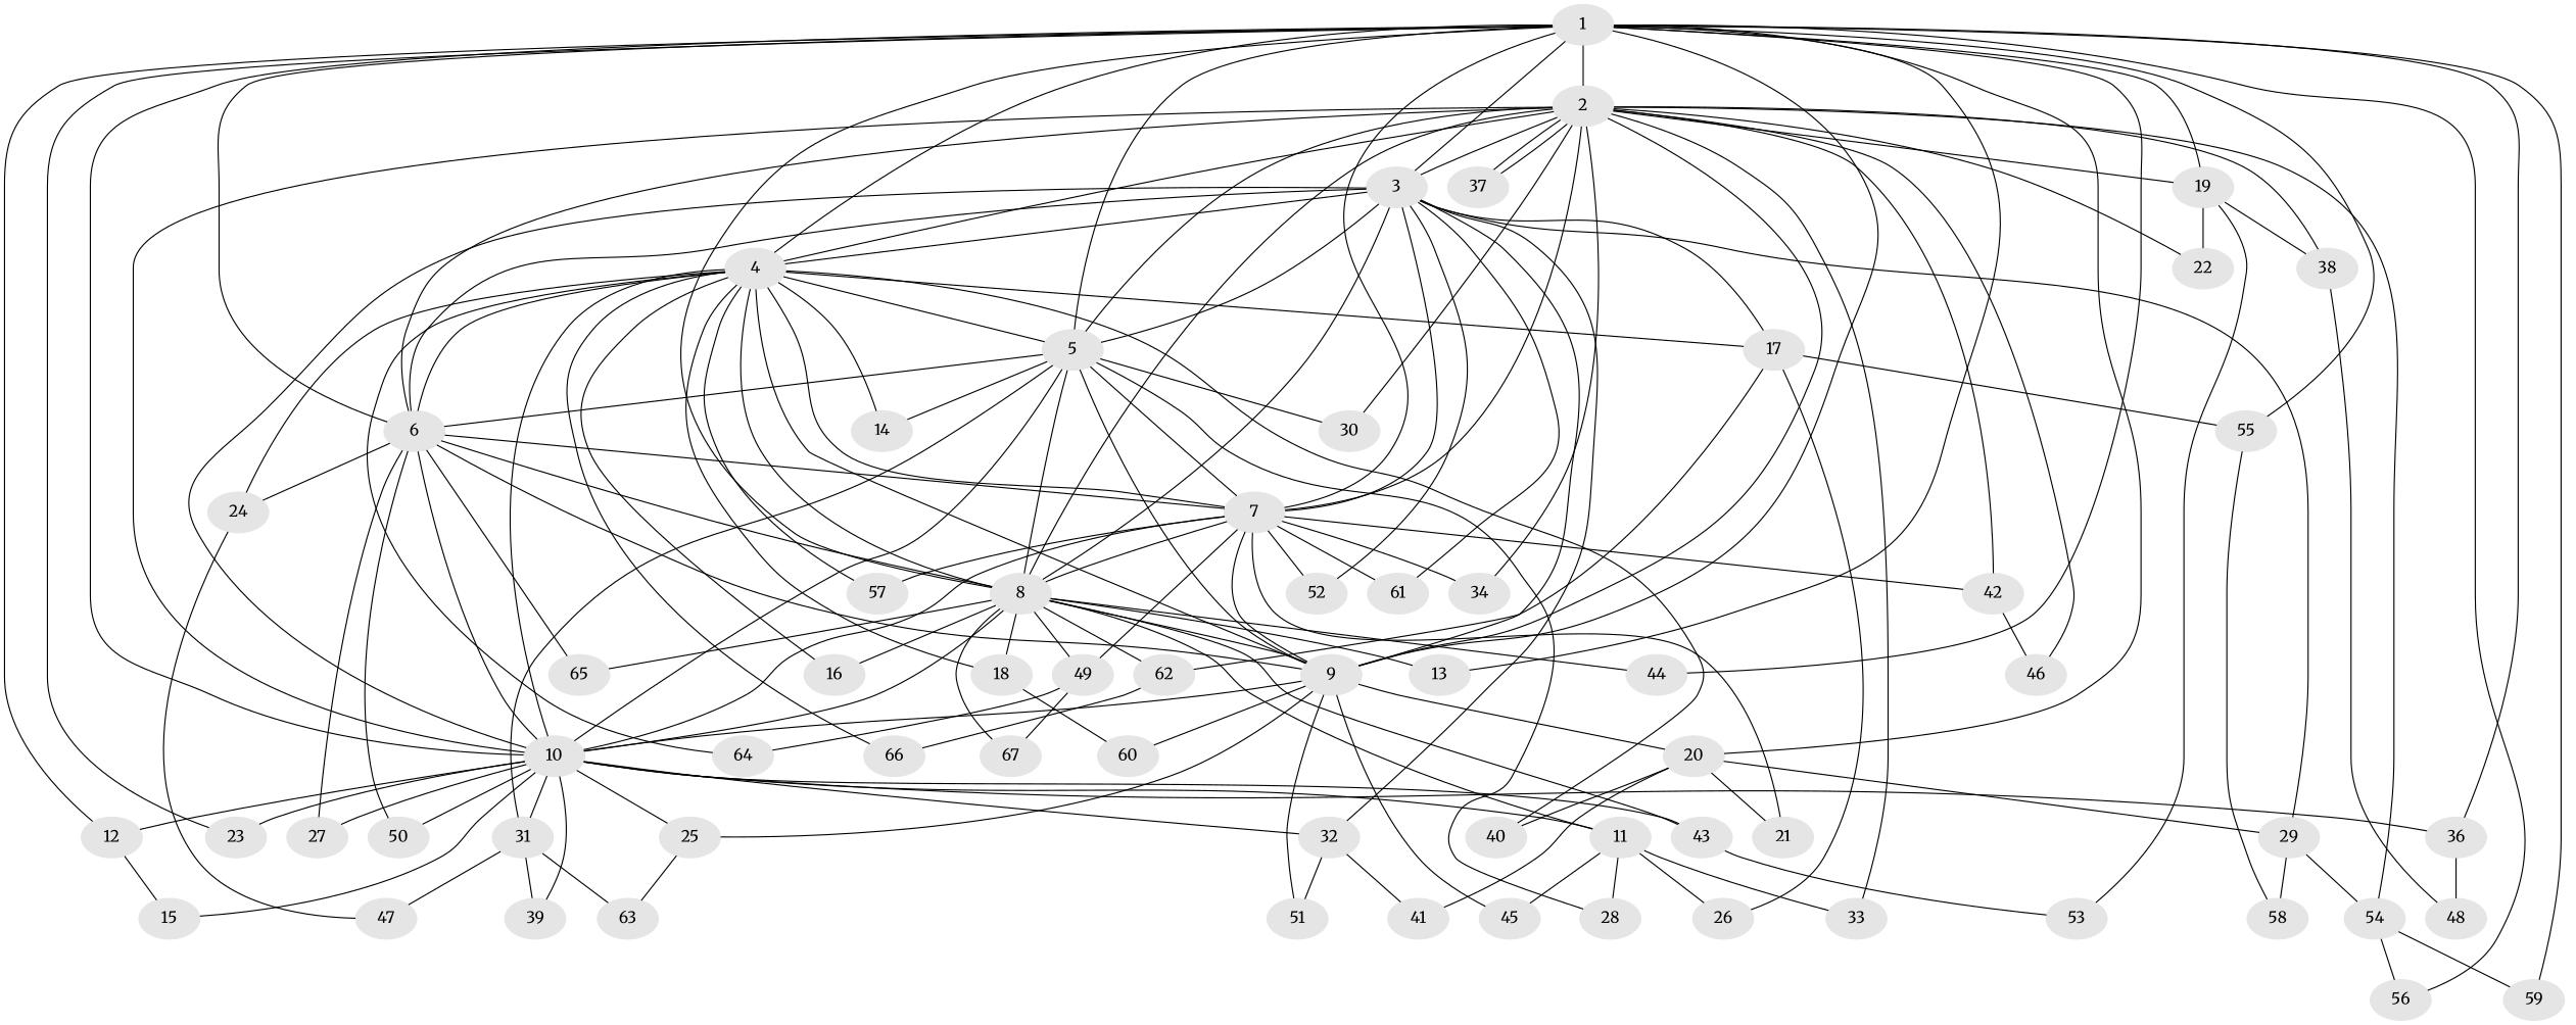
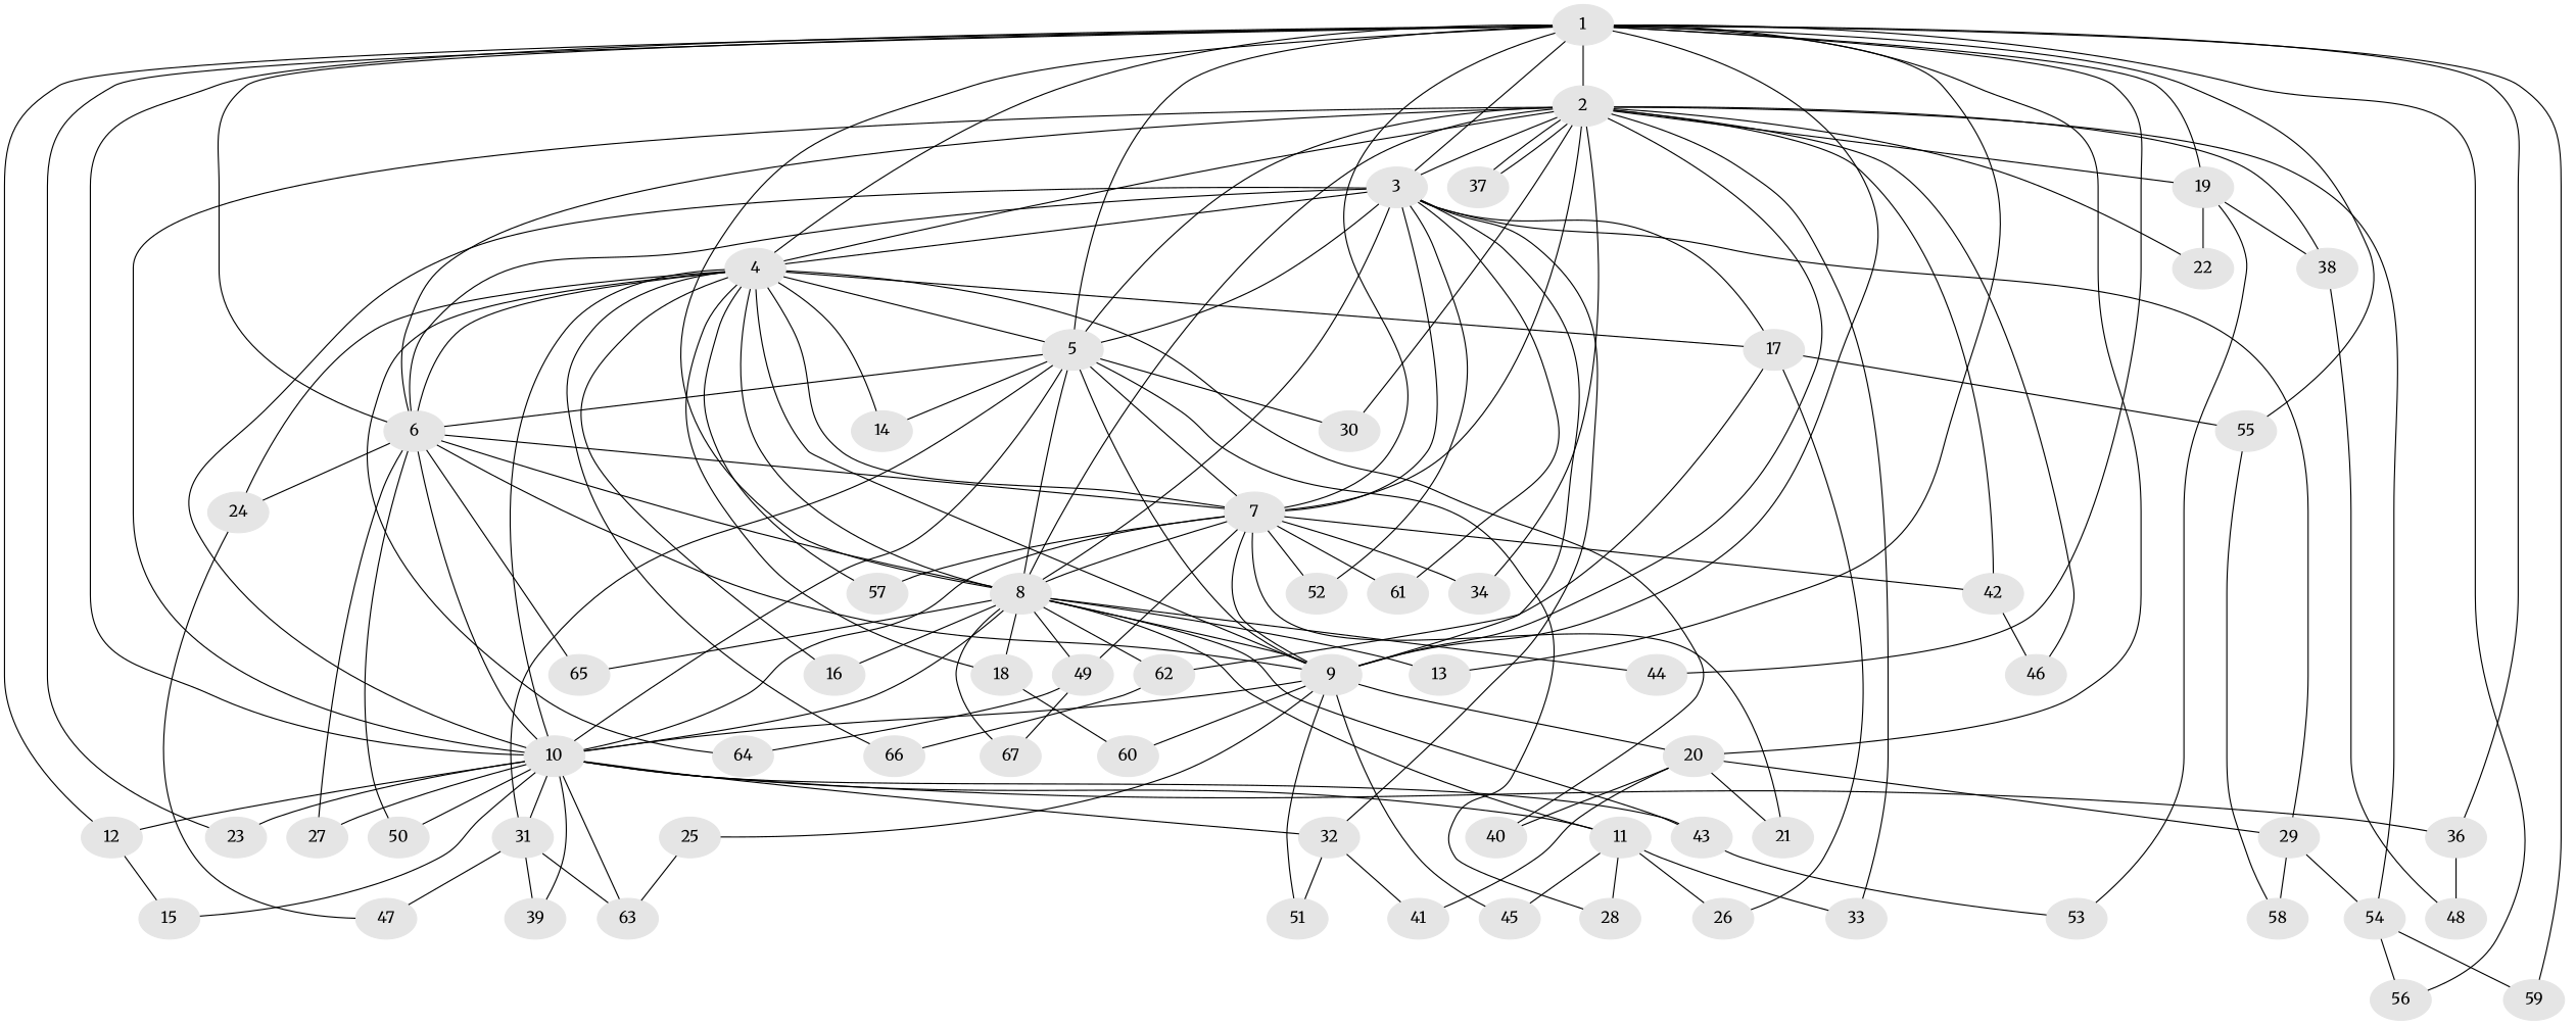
  graph {
    fontname=Merriweather
    node [color=gray90 fontname=Merriweather style=filled]
    edge [fontname=Merriweather]
    1
    2
    3
    4
    5
    6
    7
    8
    9
    10
    12
    13
    19
    20
    23
    36
    44
    55
    56
    59
    22
    30
    33
    34
    37
    38
    42
    46
    54
    17
    29
    32
    52
    61
    14
    16
    18
    24
    40
    57
    64
    66
    28
    31
    27
    50
    65
    21
    49
    11
    43
    62
    67
    25
    45
    51
    60
    15
    39
    53
    41
    48
    58
    26
    47
    63
    1 -- 2
    1 -- 3
    1 -- 4
    1 -- 5
    1 -- 6
    1 -- 7
    1 -- 8
    1 -- 9
    1 -- 10
    1 -- 12
    1 -- 13
    1 -- 19
    1 -- 20
    1 -- 23
    1 -- 36
    1 -- 44
    1 -- 55
    1 -- 56
    1 -- 59
    2 -- 3
    2 -- 4
    2 -- 5
    2 -- 6
    2 -- 7
    2 -- 8
    2 -- 9
    2 -- 10
    2 -- 19
    2 -- 22
    2 -- 30
    2 -- 33
    2 -- 34
    2 -- 37
    2 -- 37
    2 -- 38
    2 -- 42
    2 -- 46
    2 -- 54
    3 -- 4
    3 -- 5
    3 -- 6
    3 -- 7
    3 -- 8
    3 -- 9
    3 -- 10
    3 -- 17
    3 -- 29
    3 -- 32
    3 -- 52
    3 -- 61
    4 -- 5
    4 -- 6
    4 -- 7
    4 -- 8
    4 -- 9
    4 -- 10
    4 -- 17
    4 -- 14
    4 -- 16
    4 -- 18
    4 -- 24
    4 -- 40
    4 -- 57
    4 -- 64
    4 -- 66
    5 -- 6
    5 -- 7
    5 -- 8
    5 -- 9
    5 -- 10
    5 -- 30
    5 -- 14
    5 -- 28
    5 -- 31
    6 -- 7
    6 -- 8
    6 -- 9
    6 -- 10
    6 -- 24
    6 -- 27
    6 -- 50
    6 -- 65
    7 -- 8
    7 -- 9
    7 -- 10
    7 -- 34
    7 -- 42
    7 -- 52
    7 -- 61
    7 -- 57
    7 -- 21
    7 -- 49
    8 -- 9
    8 -- 10
    8 -- 13
    8 -- 44
    8 -- 16
    8 -- 18
    8 -- 65
    8 -- 49
    8 -- 11
    8 -- 43
    8 -- 62
    8 -- 67
    9 -- 10
    9 -- 20
    9 -- 25
    9 -- 45
    9 -- 51
    9 -- 60
    10 -- 12
    10 -- 23
    10 -- 36
    10 -- 32
    10 -- 31
    10 -- 27
    10 -- 50
    10 -- 11
    10 -- 43
-   10 -- 25
+   10 -- 63
    10 -- 15
    10 -- 39
    12 -- 15
    19 -- 22
    19 -- 38
    19 -- 53
    20 -- 29
    20 -- 40
    20 -- 21
    20 -- 41
    36 -- 48
    55 -- 58
    38 -- 48
    42 -- 46
    54 -- 56
    54 -- 59
    17 -- 55
    17 -- 62
    17 -- 26
    29 -- 54
    29 -- 58
    32 -- 51
    32 -- 41
    18 -- 60
    24 -- 47
    31 -- 39
    31 -- 47
    31 -- 63
    49 -- 64
    49 -- 67
    11 -- 33
    11 -- 28
    11 -- 45
    11 -- 26
    43 -- 53
    62 -- 66
    25 -- 63
  }
